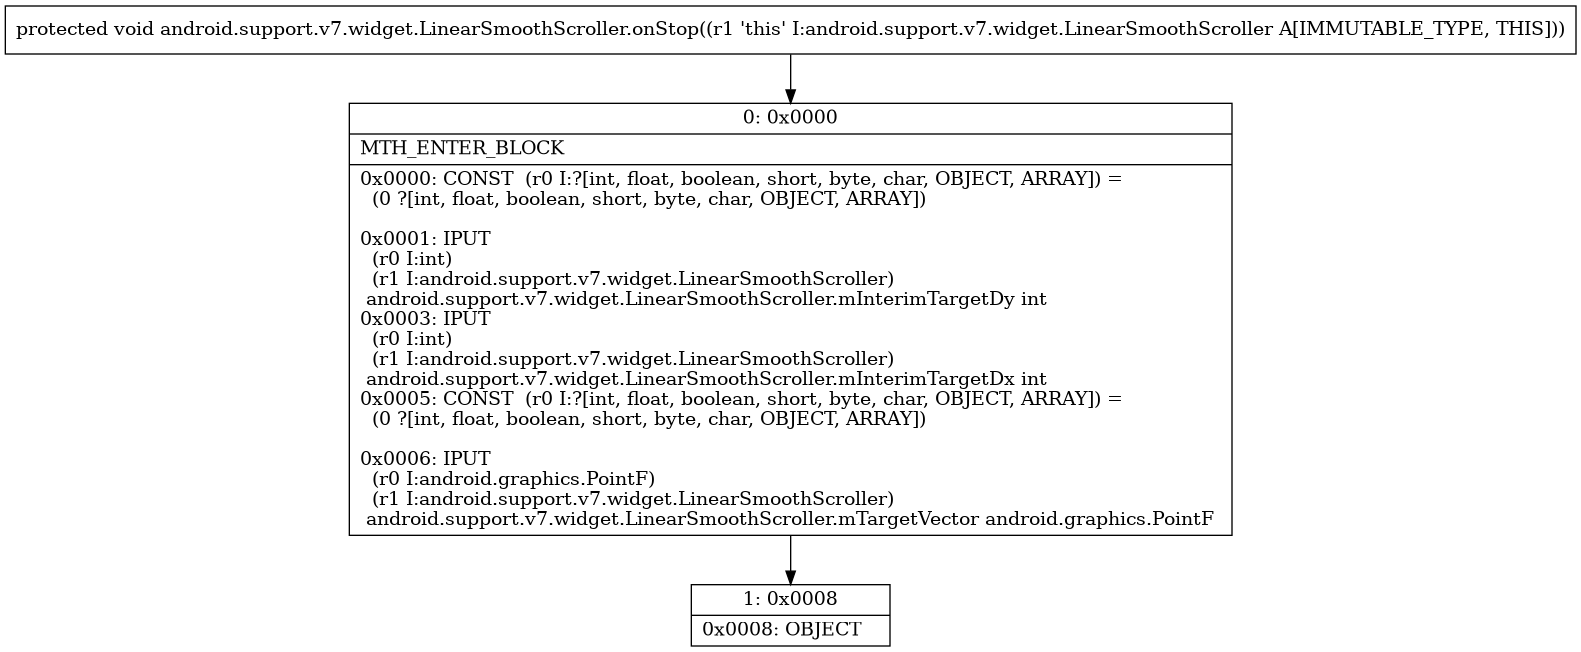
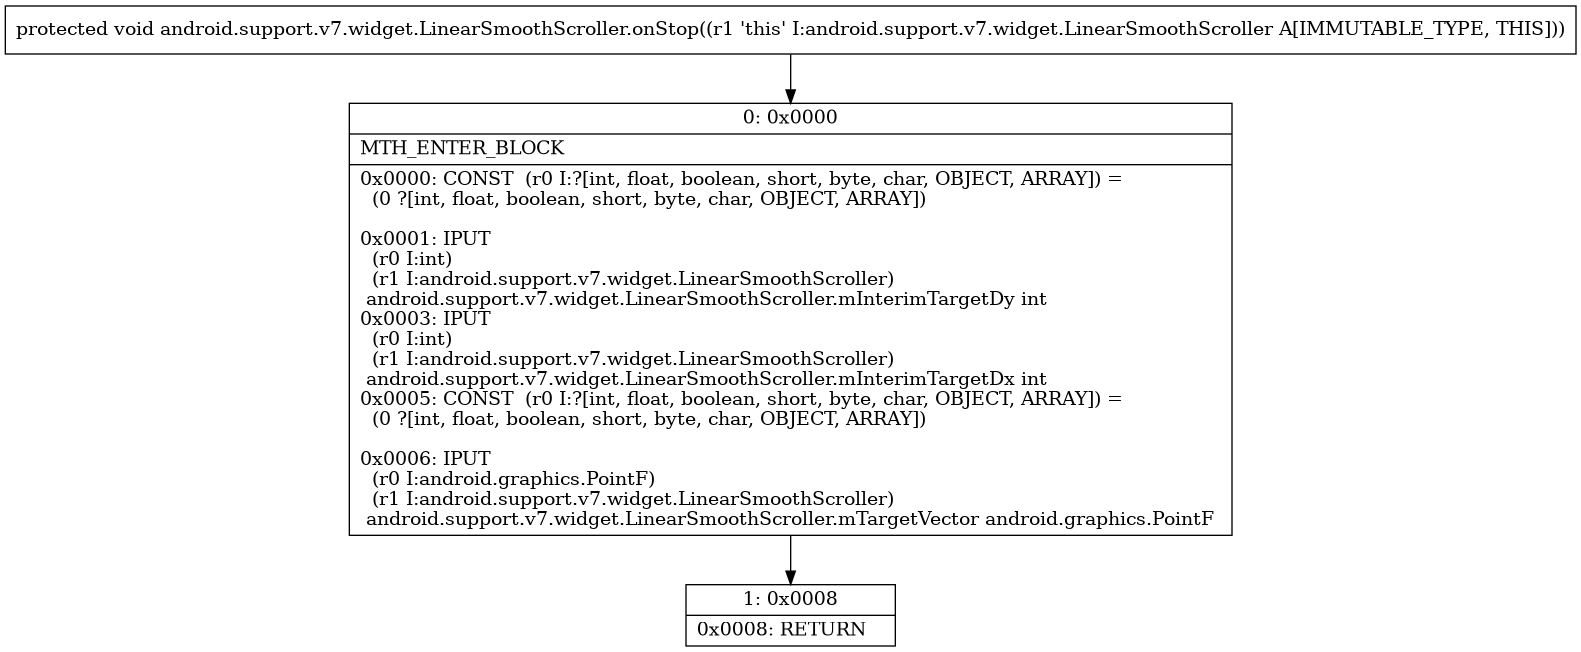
  digraph {
    node [shape=record]
    n1 [label="{0\:\ 0x0000|MTH_ENTER_BLOCK\l|0x0000: CONST  (r0 I:?[int, float, boolean, short, byte, char, OBJECT, ARRAY]) = \l  (0 ?[int, float, boolean, short, byte, char, OBJECT, ARRAY])\l \l0x0001: IPUT  \l  (r0 I:int)\l  (r1 I:android.support.v7.widget.LinearSmoothScroller)\l android.support.v7.widget.LinearSmoothScroller.mInterimTargetDy int \l0x0003: IPUT  \l  (r0 I:int)\l  (r1 I:android.support.v7.widget.LinearSmoothScroller)\l android.support.v7.widget.LinearSmoothScroller.mInterimTargetDx int \l0x0005: CONST  (r0 I:?[int, float, boolean, short, byte, char, OBJECT, ARRAY]) = \l  (0 ?[int, float, boolean, short, byte, char, OBJECT, ARRAY])\l \l0x0006: IPUT  \l  (r0 I:android.graphics.PointF)\l  (r1 I:android.support.v7.widget.LinearSmoothScroller)\l android.support.v7.widget.LinearSmoothScroller.mTargetVector android.graphics.PointF \l}"]
-   n2 [label="{1\:\ 0x0008|0x0008: OBJECT   \l}"]
+   n2 [label="{1\:\ 0x0008|0x0008: RETURN   \l}"]
    n3 [label="{protected void android.support.v7.widget.LinearSmoothScroller.onStop((r1 'this' I:android.support.v7.widget.LinearSmoothScroller A[IMMUTABLE_TYPE, THIS])) }"]
    n1 -> n2
    n3 -> n1
  }
